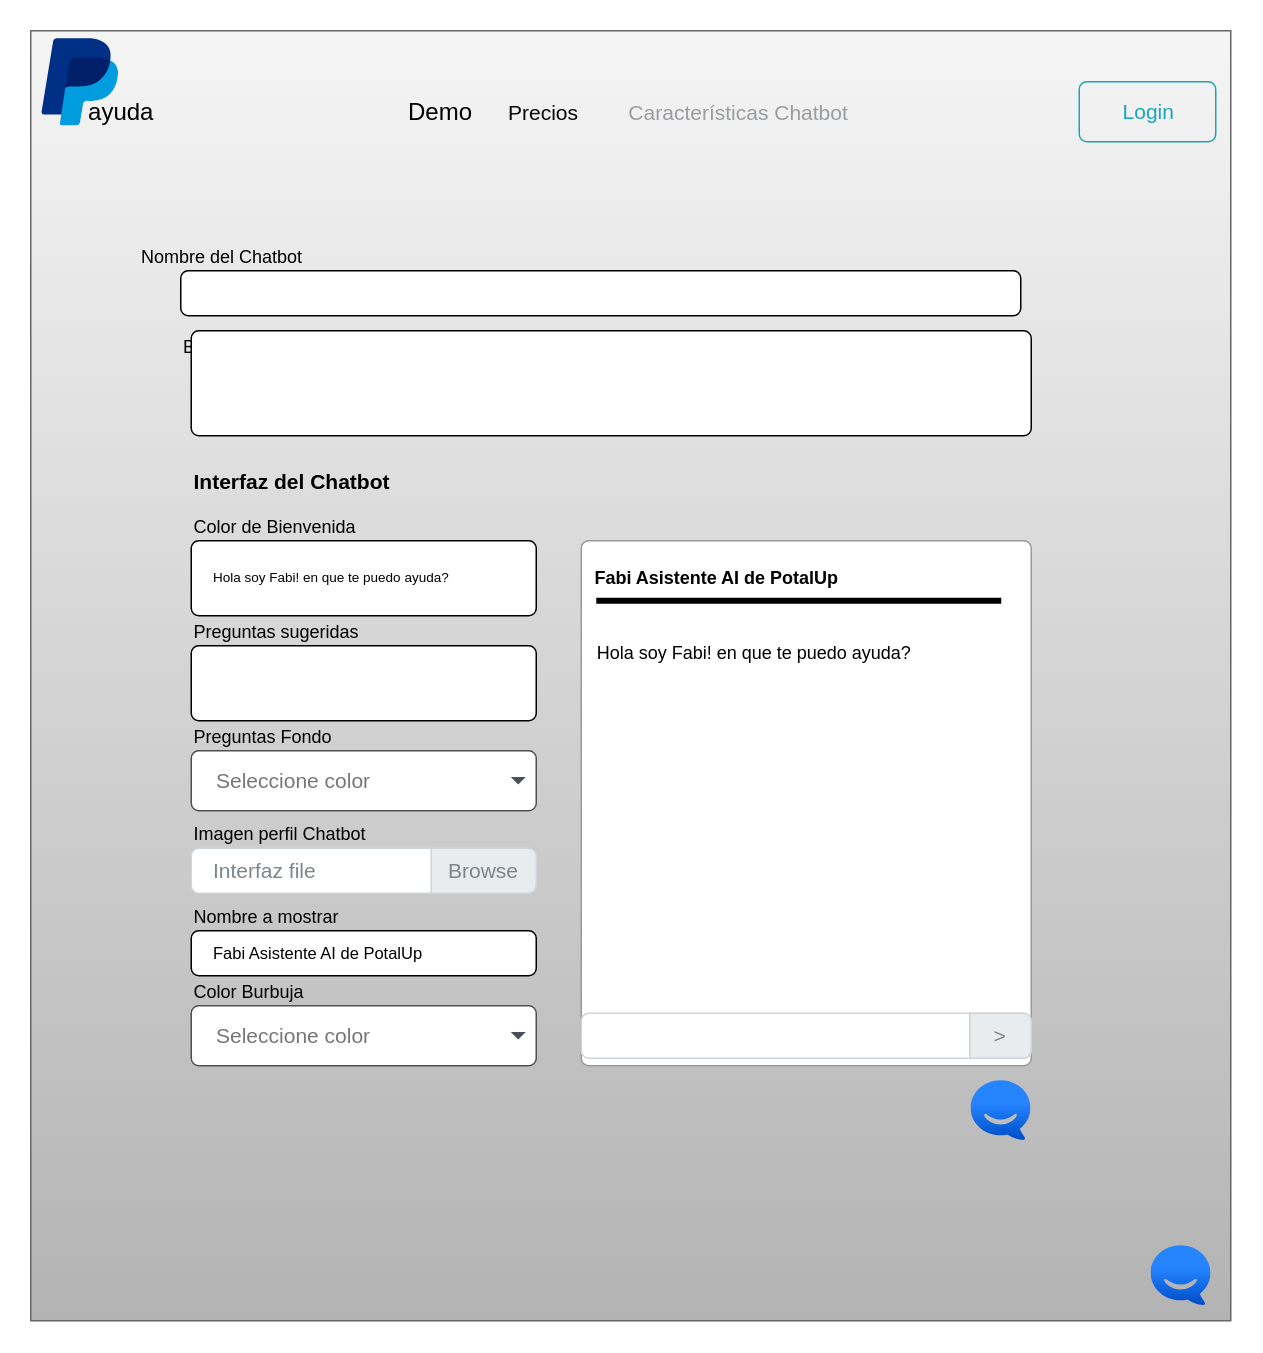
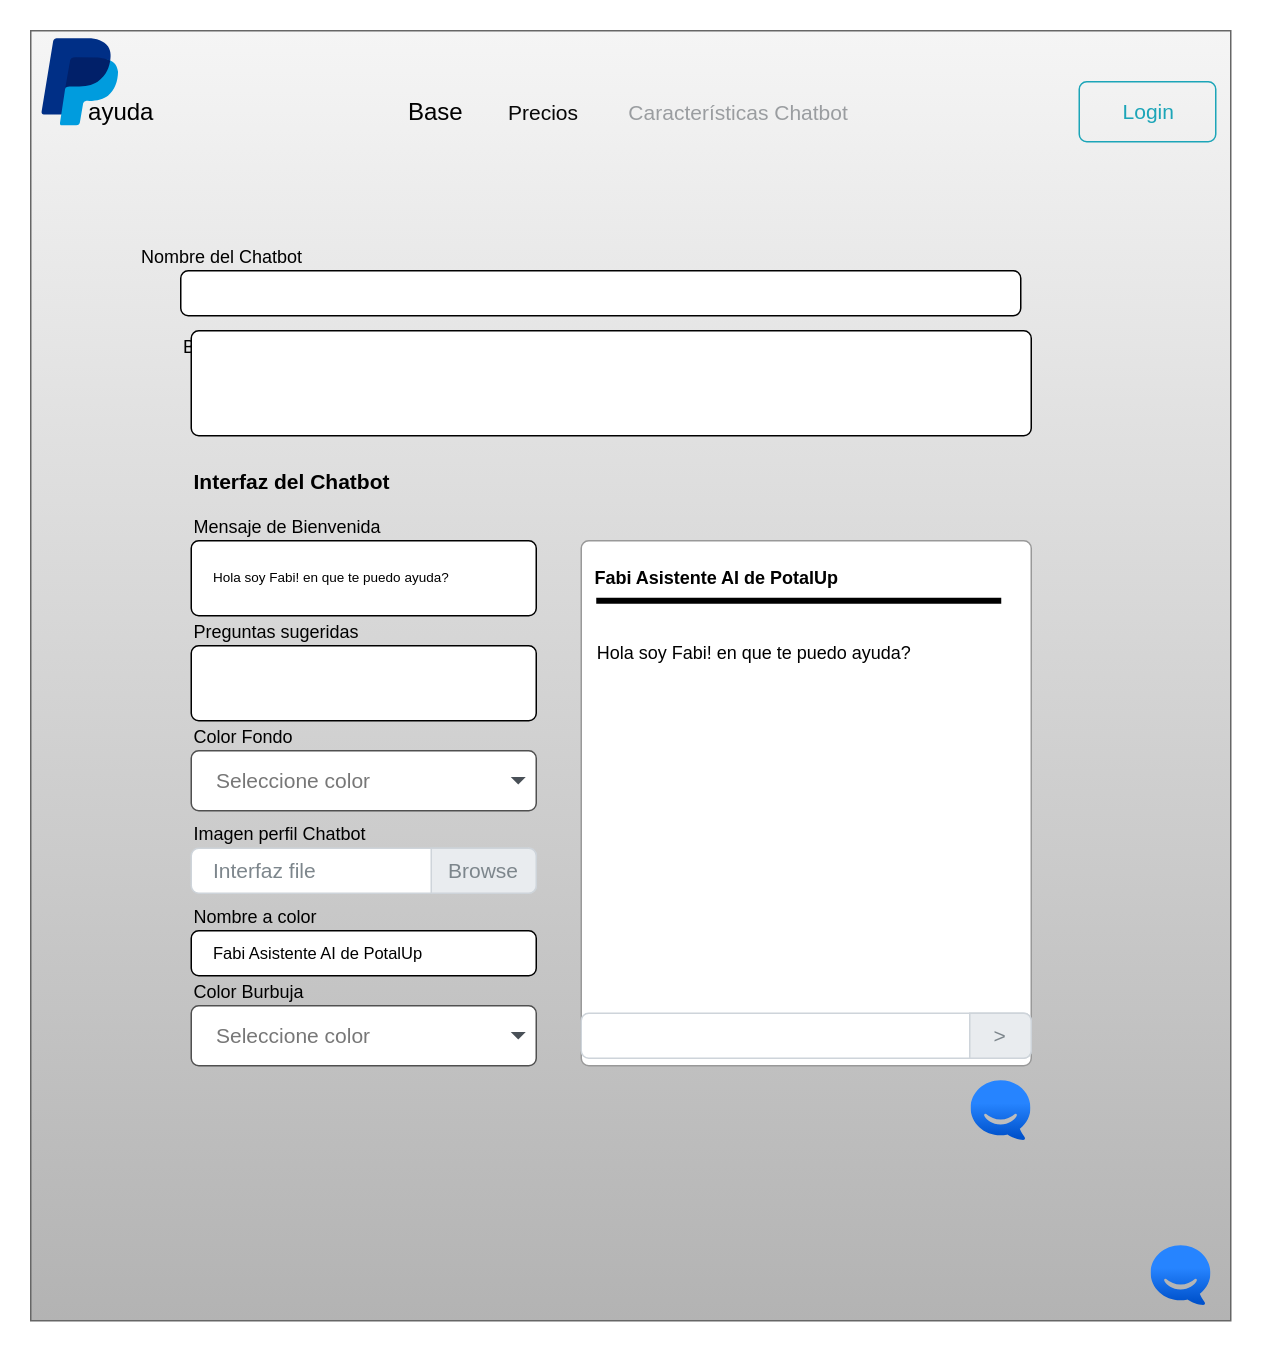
  <mxCell id="0" />
  <mxCell id="1" parent="0" />
  <mxCell id="2" value="" style="rounded=0;whiteSpace=wrap;html=1;fillColor=#f5f5f5;gradientColor=#b3b3b3;strokeColor=#666666;" parent="1" vertex="1"><mxGeometry x="20" y="20" width="800" height="860" as="geometry" /></mxCell>
- <mxCell id="3" value="Demo" style="html=1;shadow=0;dashed=0;fontSize=16;align=left;spacing=15;fillColor=none;strokeColor=none;" parent="1" vertex="1"><mxGeometry x="257" y="44" width="563" height="60" as="geometry" /></mxCell>
+ <mxCell id="3" value="Base" style="html=1;shadow=0;dashed=0;fontSize=16;align=left;spacing=15;fillColor=none;strokeColor=none;" parent="1" vertex="1"><mxGeometry x="257" y="44" width="563" height="60" as="geometry" /></mxCell>
  <mxCell id="4" value="Precios" style="fillColor=none;strokeColor=none;fontSize=14;fontColor=#080808;align=center;" parent="3" vertex="1"><mxGeometry width="70" height="40" relative="1" as="geometry"><mxPoint x="70" y="10" as="offset" /></mxGeometry></mxCell>
  <mxCell id="5" value="Características Chatbot " style="fillColor=none;strokeColor=none;fontSize=14;fontColor=#9A9DA0;align=center;" parent="3" vertex="1"><mxGeometry width="160" height="40" relative="1" as="geometry"><mxPoint x="157" y="10" as="offset" /></mxGeometry></mxCell>
  <mxCell id="6" value="Login" style="html=1;shadow=0;dashed=0;shape=mxgraph.bootstrap.rrect;rSize=5;fontSize=14;fontColor=#1CA5B8;strokeColor=#1CA5B8;fillColor=none;" parent="3" vertex="1"><mxGeometry x="1" width="91" height="40" relative="1" as="geometry"><mxPoint x="-101" y="10" as="offset" /></mxGeometry></mxCell>
  <mxCell id="7" value="ayuda" style="text;html=1;align=center;verticalAlign=middle;resizable=0;points=[];autosize=1;strokeColor=none;fillColor=none;fontSize=16;" parent="1" vertex="1"><mxGeometry x="40" y="59" width="80" height="30" as="geometry" /></mxCell>
  <mxCell id="8" value="" style="image;image=img/lib/atlassian/Hipchat_Logo.svg;html=1;direction=east;flipH=0;flipV=0;" parent="1" vertex="1"><mxGeometry x="767" y="830" width="40" height="40" as="geometry" /></mxCell>
  <mxCell id="9" value="" style="dashed=0;outlineConnect=0;html=1;align=center;labelPosition=center;verticalLabelPosition=bottom;verticalAlign=top;shape=mxgraph.weblogos.paypal" parent="1" vertex="1"><mxGeometry x="27" y="25" width="51.2" height="58" as="geometry" /></mxCell>
  <mxCell id="10" value="Nombre del Chatbot" style="fillColor=none;strokeColor=none;align=left;fontSize=12;" vertex="1" parent="1"><mxGeometry x="92" y="150" width="260" height="40" as="geometry" /></mxCell>
  <mxCell id="11" value="Base del Prompt" style="fillColor=none;strokeColor=none;align=left;fontSize=12;" vertex="1" parent="1"><mxGeometry width="260" height="40" relative="1" as="geometry"><mxPoint x="120" y="210" as="offset" /></mxGeometry></mxCell>
  <mxCell id="12" value="" style="html=1;shadow=0;dashed=0;shape=mxgraph.bootstrap.rrect;rSize=5;align=left;spacing=15;fontSize=14;" vertex="1" parent="1"><mxGeometry width="560" height="30" relative="1" as="geometry"><mxPoint x="120" y="180" as="offset" /></mxGeometry></mxCell>
  <mxCell id="13" value="" style="html=1;shadow=0;dashed=0;shape=mxgraph.bootstrap.rrect;rSize=5;align=left;spacing=15;fontSize=14;" vertex="1" parent="1"><mxGeometry x="127" y="220" width="560" height="70" as="geometry" /></mxCell>
  <mxCell id="14" value="Interfaz del Chatbot" style="fillColor=none;strokeColor=none;align=left;fontSize=14;fontStyle=1" vertex="1" parent="1"><mxGeometry x="127" y="300" width="120" height="40" as="geometry" /></mxCell>
- <mxCell id="15" value="Color de Bienvenida" style="fillColor=none;strokeColor=none;align=left;fontSize=12;" vertex="1" parent="1"><mxGeometry x="127" y="330" width="260" height="40" as="geometry" /></mxCell>
+ <mxCell id="15" value="Mensaje de Bienvenida" style="fillColor=none;strokeColor=none;align=left;fontSize=12;" vertex="1" parent="1"><mxGeometry x="127" y="330" width="260" height="40" as="geometry" /></mxCell>
  <mxCell id="16" value="Hola soy Fabi! en que te puedo ayuda?" style="html=1;shadow=0;dashed=0;shape=mxgraph.bootstrap.rrect;rSize=5;align=left;spacing=15;fontSize=9;" vertex="1" parent="1"><mxGeometry x="127" y="360" width="230" height="50" as="geometry" /></mxCell>
  <mxCell id="17" value="Preguntas sugeridas" style="fillColor=none;strokeColor=none;align=left;fontSize=12;" vertex="1" parent="1"><mxGeometry x="127" y="400" width="260" height="40" as="geometry" /></mxCell>
  <mxCell id="18" value="" style="html=1;shadow=0;dashed=0;shape=mxgraph.bootstrap.rrect;rSize=5;align=left;spacing=15;fontSize=14;" vertex="1" parent="1"><mxGeometry x="127" y="430" width="230" height="50" as="geometry" /></mxCell>
- <mxCell id="19" value="Preguntas Fondo" style="fillColor=none;strokeColor=none;align=left;fontSize=12;" vertex="1" parent="1"><mxGeometry x="127" y="470" width="260" height="40" as="geometry" /></mxCell>
+ <mxCell id="19" value="Color Fondo" style="fillColor=none;strokeColor=none;align=left;fontSize=12;" vertex="1" parent="1"><mxGeometry x="127" y="470" width="260" height="40" as="geometry" /></mxCell>
  <mxCell id="20" value="Interfaz file" style="html=1;shadow=0;dashed=0;shape=mxgraph.bootstrap.rrect;rSize=5;strokeColor=#CED4DA;html=1;whiteSpace=wrap;fillColor=#FFFFFF;fontColor=#7D868C;align=left;spacingLeft=0;spacing=15;fontSize=14;" vertex="1" parent="1"><mxGeometry x="127" y="565" width="230" height="30" as="geometry" /></mxCell>
  <mxCell id="21" value="Browse" style="html=1;shadow=0;dashed=0;shape=mxgraph.bootstrap.rightButton;strokeColor=inherit;gradientColor=inherit;fontColor=inherit;fillColor=#E9ECEF;rSize=5;perimeter=none;whiteSpace=wrap;resizeHeight=1;fontSize=14;" vertex="1" parent="20"><mxGeometry x="1" width="70" height="30" relative="1" as="geometry"><mxPoint x="-70" as="offset" /></mxGeometry></mxCell>
  <mxCell id="22" value="Imagen perfil Chatbot" style="fillColor=none;strokeColor=none;align=left;fontSize=12;" vertex="1" parent="1"><mxGeometry x="127" y="535" width="260" height="40" as="geometry" /></mxCell>
- <mxCell id="23" value="Nombre a mostrar " style="fillColor=none;strokeColor=none;align=left;fontSize=12;" vertex="1" parent="1"><mxGeometry x="127" y="590" width="260" height="40" as="geometry" /></mxCell>
+ <mxCell id="23" value="Nombre a color " style="fillColor=none;strokeColor=none;align=left;fontSize=12;" vertex="1" parent="1"><mxGeometry x="127" y="590" width="260" height="40" as="geometry" /></mxCell>
  <mxCell id="24" value="Fabi Asistente AI de PotalUp" style="html=1;shadow=0;dashed=0;shape=mxgraph.bootstrap.rrect;rSize=5;align=left;spacing=15;fontSize=11;" vertex="1" parent="1"><mxGeometry x="127" y="620" width="230" height="30" as="geometry" /></mxCell>
  <mxCell id="25" value="Color Burbuja" style="fillColor=none;strokeColor=none;align=left;fontSize=12;" vertex="1" parent="1"><mxGeometry x="127" y="640" width="260" height="40" as="geometry" /></mxCell>
  <mxCell id="26" value="" style="html=1;shadow=0;dashed=0;shape=mxgraph.bootstrap.rrect;rSize=5;strokeColor=#999999;strokeWidth=1;fillColor=#FFFFFF;fontColor=#6C767D;whiteSpace=wrap;align=left;verticalAlign=middle;spacingLeft=10;fontSize=14;spacing=10;" vertex="1" parent="1"><mxGeometry x="387" y="360" width="300" height="350" as="geometry" /></mxCell>
  <mxCell id="27" value="" style="line;strokeWidth=4;html=1;perimeter=backbonePerimeter;points=[];outlineConnect=0;" vertex="1" parent="1"><mxGeometry x="397" y="390" width="270" height="20" as="geometry" /></mxCell>
  <mxCell id="28" value="Seleccione color" style="html=1;shadow=0;dashed=0;shape=mxgraph.bootstrap.rrect;rSize=5;strokeColor=#505050;strokeWidth=1;fillColor=#ffffff;fontColor=#777777;whiteSpace=wrap;align=left;verticalAlign=middle;fontStyle=0;fontSize=14;spacingRight=0;spacing=17;" vertex="1" parent="1"><mxGeometry x="127" y="670" width="230" height="40" as="geometry" /></mxCell>
  <mxCell id="29" value="" style="shape=triangle;direction=south;fillColor=#495057;strokeColor=none;perimeter=none;" vertex="1" parent="28"><mxGeometry x="1" y="0.5" width="10" height="5" relative="1" as="geometry"><mxPoint x="-17" y="-2.5" as="offset" /></mxGeometry></mxCell>
  <mxCell id="30" value="Seleccione color" style="html=1;shadow=0;dashed=0;shape=mxgraph.bootstrap.rrect;rSize=5;strokeColor=#505050;strokeWidth=1;fillColor=#ffffff;fontColor=#777777;whiteSpace=wrap;align=left;verticalAlign=middle;fontStyle=0;fontSize=14;spacingRight=0;spacing=17;" vertex="1" parent="1"><mxGeometry x="127" y="500" width="230" height="40" as="geometry" /></mxCell>
  <mxCell id="31" value="" style="shape=triangle;direction=south;fillColor=#495057;strokeColor=none;perimeter=none;" vertex="1" parent="30"><mxGeometry x="1" y="0.5" width="10" height="5" relative="1" as="geometry"><mxPoint x="-17" y="-2.5" as="offset" /></mxGeometry></mxCell>
  <mxCell id="32" value="" style="html=1;shadow=0;dashed=0;shape=mxgraph.bootstrap.rrect;rSize=5;strokeColor=#CED4DA;html=1;whiteSpace=wrap;fillColor=#FFFFFF;fontColor=#7D868C;align=left;spacingLeft=0;spacing=15;fontSize=14;" vertex="1" parent="1"><mxGeometry x="387" y="675" width="300" height="30" as="geometry" /></mxCell>
  <mxCell id="33" value="&amp;gt;" style="html=1;shadow=0;dashed=0;shape=mxgraph.bootstrap.rightButton;strokeColor=inherit;gradientColor=inherit;fontColor=inherit;fillColor=#E9ECEF;rSize=5;perimeter=none;whiteSpace=wrap;resizeHeight=1;fontSize=14;" vertex="1" parent="32"><mxGeometry x="1" width="41" height="30" relative="1" as="geometry"><mxPoint x="-41" as="offset" /></mxGeometry></mxCell>
  <mxCell id="34" value="Fabi Asistente AI de PotalUp" style="text;html=1;align=center;verticalAlign=middle;resizable=0;points=[];autosize=1;strokeColor=none;fillColor=none;fontStyle=1" vertex="1" parent="1"><mxGeometry x="382" y="370" width="190" height="30" as="geometry" /></mxCell>
  <mxCell id="35" value="Hola soy Fabi! en que te puedo ayuda?" style="text;html=1;align=center;verticalAlign=middle;resizable=0;points=[];autosize=1;strokeColor=none;fillColor=none;" vertex="1" parent="1"><mxGeometry x="387" y="420" width="230" height="30" as="geometry" /></mxCell>
  <mxCell id="36" value="" style="image;image=img/lib/atlassian/Hipchat_Logo.svg;html=1;direction=east;flipH=0;flipV=0;" vertex="1" parent="1"><mxGeometry x="647" y="720" width="40" height="40" as="geometry" /></mxCell>
